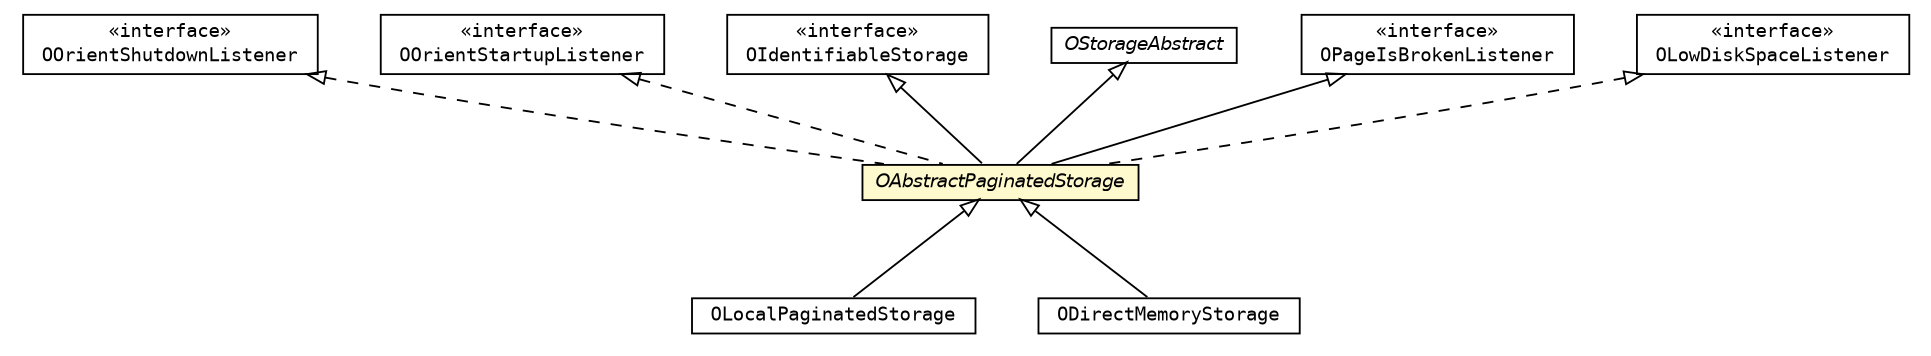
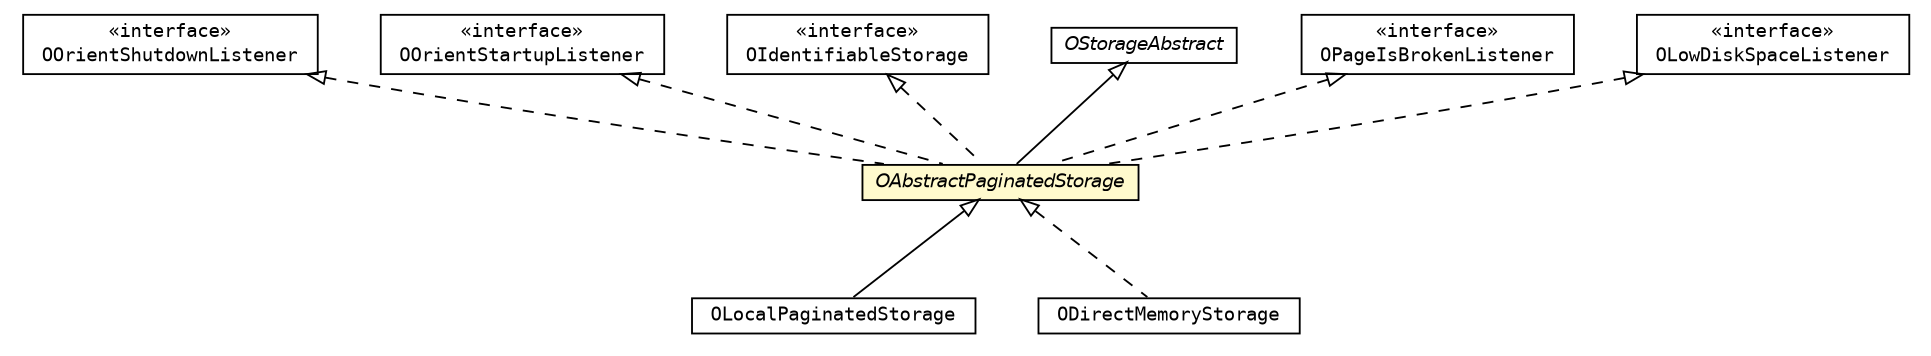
  digraph {
    fontname="DejaVu Sans Mono"
    nodesep=0.25
    ranksep=0.5
    node [fontcolor=black fontname="DejaVu Sans Mono" fontsize=10.0 shape=plaintext]
    edge [arrowtail=empty dir=back fontname="DejaVu Sans Mono" fontsize=10 headport=p labelfontname=Helvetica labelfontsize=10 style=dashed tailport=p]
    n1 [label=<<table title="com.orientechnologies.orient.core.OOrientShutdownListener" border="0" cellborder="1" cellspacing="0" cellpadding="2" port="p" href="../../../OOrientShutdownListener.html"> 		<tr><td><table border="0" cellspacing="0" cellpadding="1"> <tr><td align="center" balign="center"> &#171;interface&#187; </td></tr> <tr><td align="center" balign="center"> OOrientShutdownListener </td></tr> 		</table></td></tr> 		</table>>]
    n2 [label=<<table title="com.orientechnologies.orient.core.storage.impl.local.OAbstractPaginatedStorage" border="0" cellborder="1" cellspacing="0" cellpadding="2" port="p" bgcolor="lemonChiffon" href="./OAbstractPaginatedStorage.html"> 		<tr><td><table border="0" cellspacing="0" cellpadding="1"> <tr><td align="center" balign="center"><font face="Helvetica-Oblique"> OAbstractPaginatedStorage </font></td></tr> 		</table></td></tr> 		</table>>]
    n3 [label=<<table title="com.orientechnologies.orient.core.storage.impl.local.paginated.OLocalPaginatedStorage" border="0" cellborder="1" cellspacing="0" cellpadding="2" port="p" href="./paginated/OLocalPaginatedStorage.html"> 		<tr><td><table border="0" cellspacing="0" cellpadding="1"> <tr><td align="center" balign="center"> OLocalPaginatedStorage </td></tr> 		</table></td></tr> 		</table>>]
    n4 [label=<<table title="com.orientechnologies.orient.core.storage.impl.memory.ODirectMemoryStorage" border="0" cellborder="1" cellspacing="0" cellpadding="2" port="p" href="../memory/ODirectMemoryStorage.html"> 		<tr><td><table border="0" cellspacing="0" cellpadding="1"> <tr><td align="center" balign="center"> ODirectMemoryStorage </td></tr> 		</table></td></tr> 		</table>>]
    n5 [label=<<table title="com.orientechnologies.orient.core.OOrientStartupListener" border="0" cellborder="1" cellspacing="0" cellpadding="2" port="p" href="../../../OOrientStartupListener.html"> 		<tr><td><table border="0" cellspacing="0" cellpadding="1"> <tr><td align="center" balign="center"> &#171;interface&#187; </td></tr> <tr><td align="center" balign="center"> OOrientStartupListener </td></tr> 		</table></td></tr> 		</table>>]
    n6 [label=<<table title="com.orientechnologies.orient.core.storage.OIdentifiableStorage" border="0" cellborder="1" cellspacing="0" cellpadding="2" port="p" href="../../OIdentifiableStorage.html"> 		<tr><td><table border="0" cellspacing="0" cellpadding="1"> <tr><td align="center" balign="center"> &#171;interface&#187; </td></tr> <tr><td align="center" balign="center"> OIdentifiableStorage </td></tr> 		</table></td></tr> 		</table>>]
    n7 [label=<<table title="com.orientechnologies.orient.core.storage.OStorageAbstract" border="0" cellborder="1" cellspacing="0" cellpadding="2" port="p" href="../../OStorageAbstract.html"> 		<tr><td><table border="0" cellspacing="0" cellpadding="1"> <tr><td align="center" balign="center"><font face="Helvetica-Oblique"> OStorageAbstract </font></td></tr> 		</table></td></tr> 		</table>>]
    n8 [label=<<table title="com.orientechnologies.orient.core.storage.impl.local.OPageIsBrokenListener" border="0" cellborder="1" cellspacing="0" cellpadding="2" port="p" href="./OPageIsBrokenListener.html"> 		<tr><td><table border="0" cellspacing="0" cellpadding="1"> <tr><td align="center" balign="center"> &#171;interface&#187; </td></tr> <tr><td align="center" balign="center"> OPageIsBrokenListener </td></tr> 		</table></td></tr> 		</table>>]
    n9 [label=<<table title="com.orientechnologies.orient.core.storage.impl.local.OLowDiskSpaceListener" border="0" cellborder="1" cellspacing="0" cellpadding="2" port="p" href="./OLowDiskSpaceListener.html"> 		<tr><td><table border="0" cellspacing="0" cellpadding="1"> <tr><td align="center" balign="center"> &#171;interface&#187; </td></tr> <tr><td align="center" balign="center"> OLowDiskSpaceListener </td></tr> 		</table></td></tr> 		</table>>]
    n1 -> n2
    n2 -> n3 [style=""]
-   n2 -> n4 [style=""]
+   n2 -> n4
    n5 -> n2
-   n6 -> n2 [style=solid]
+   n6 -> n2
    n7 -> n2 [style=""]
-   n8 -> n2 [style=solid]
+   n8 -> n2
    n9 -> n2
  }
